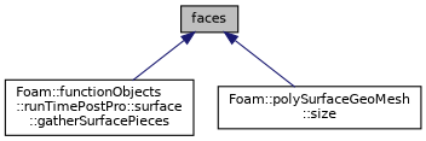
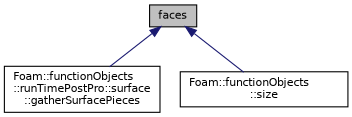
  digraph {
    rankdir=TB
    node [color=black fontname=Helvetica fontsize=10 shape=record]
    edge [color=midnightblue dir=back fontname=Helvetica fontsize=10 labelfontname=Helvetica labelfontsize=10 style=solid]
    n1 [fillcolor=grey75 fontcolor=black height=0.2 label=faces style=filled width=0.4]
    n2 [height=0.2 label="Foam::functionObjects\l::runTimePostPro::surface\l::gatherSurfacePieces" width=0.4]
-   n3 [height=0.2 label="Foam::polySurfaceGeoMesh\l::size" width=0.4]
+   n3 [height=0.2 label="Foam::functionObjects\l::size" width=0.4]
    n1 -> n2
    n1 -> n3
  }
